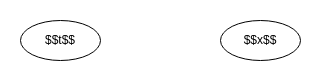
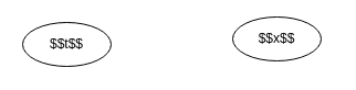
  <mxCell id="0" />
  <mxCell id="1" parent="0" />
  <mxCell id="2" value="$$t$$" style="ellipse;whiteSpace=wrap;html=1;" vertex="1" parent="1"><mxGeometry x="20" y="20" width="80" height="40" as="geometry" /></mxCell>
- <mxCell id="3" value="$$x$$" style="ellipse;whiteSpace=wrap;html=1;" vertex="1" parent="1"><mxGeometry x="220" y="20" width="80" height="40" as="geometry" /></mxCell>
+ <mxCell id="3" value="$$x$$" style="ellipse;whiteSpace=wrap;html=1;" vertex="1" parent="1"><mxGeometry x="210" y="15" width="80" height="40" as="geometry" /></mxCell>
